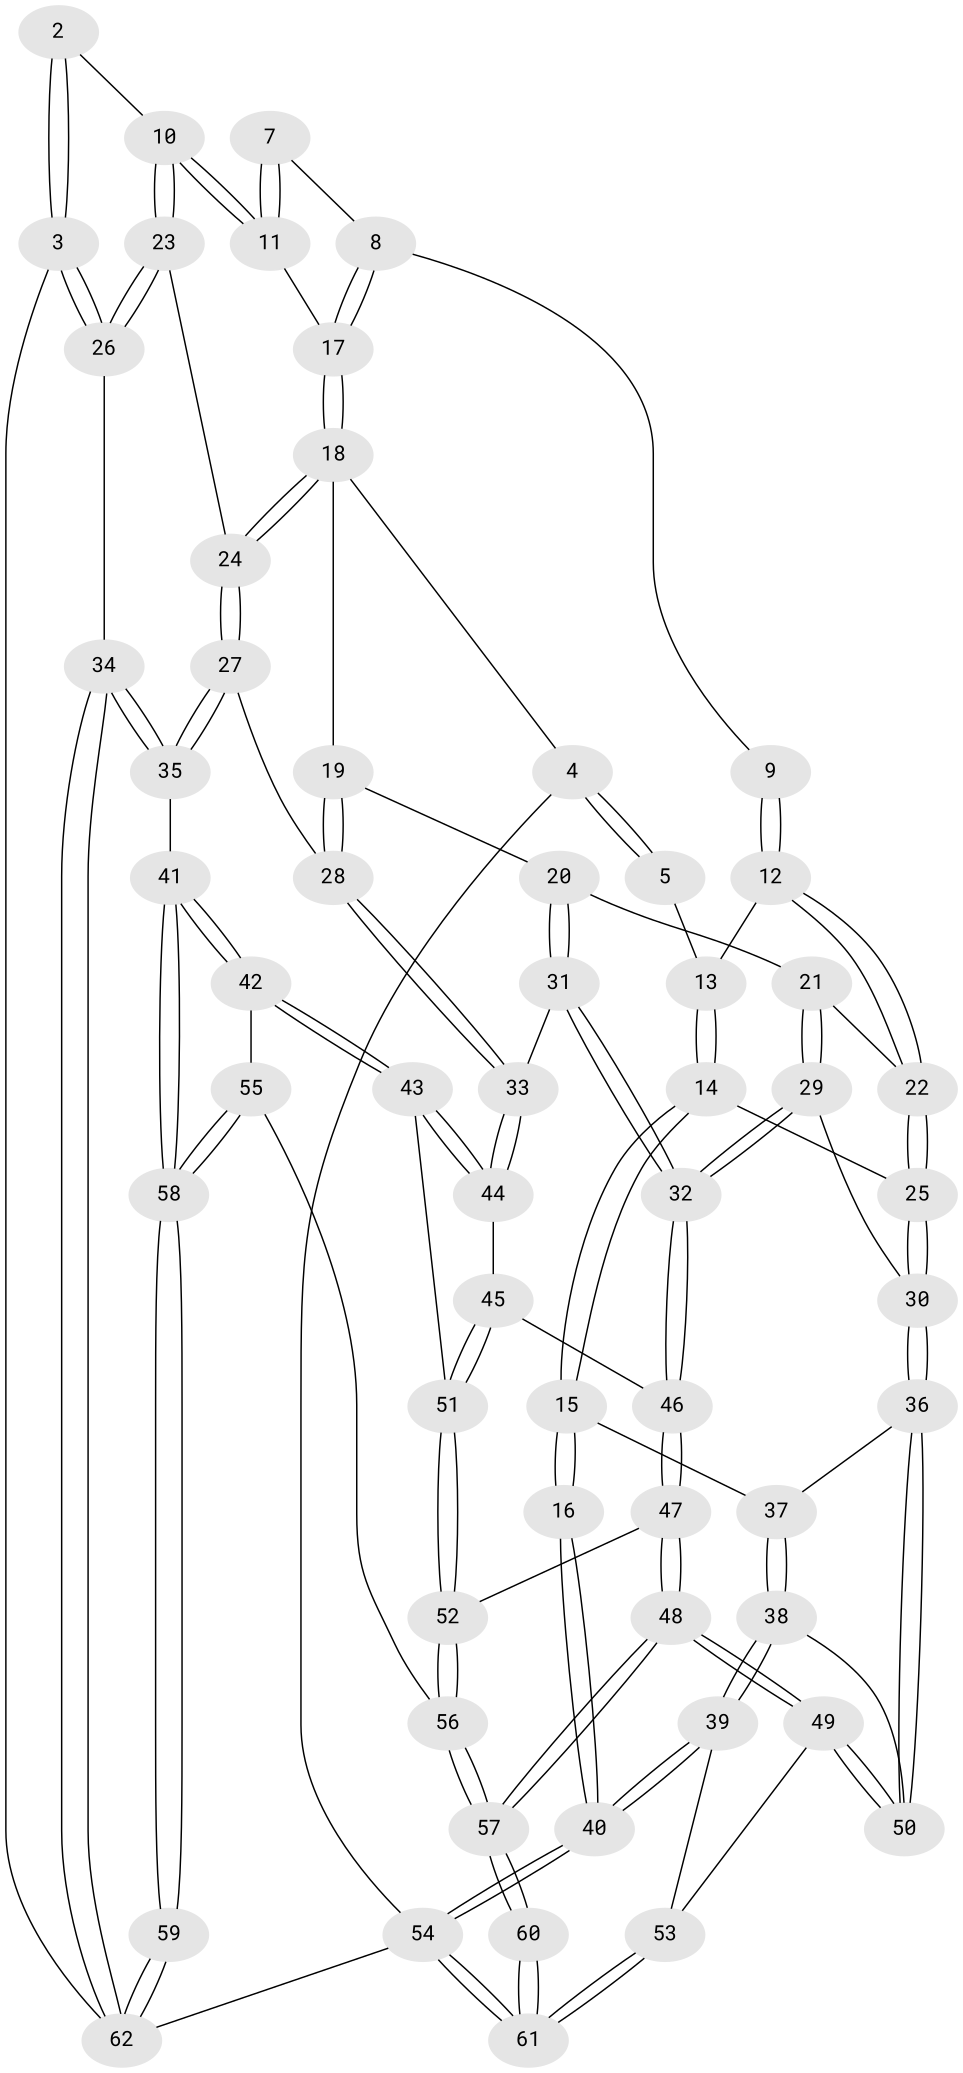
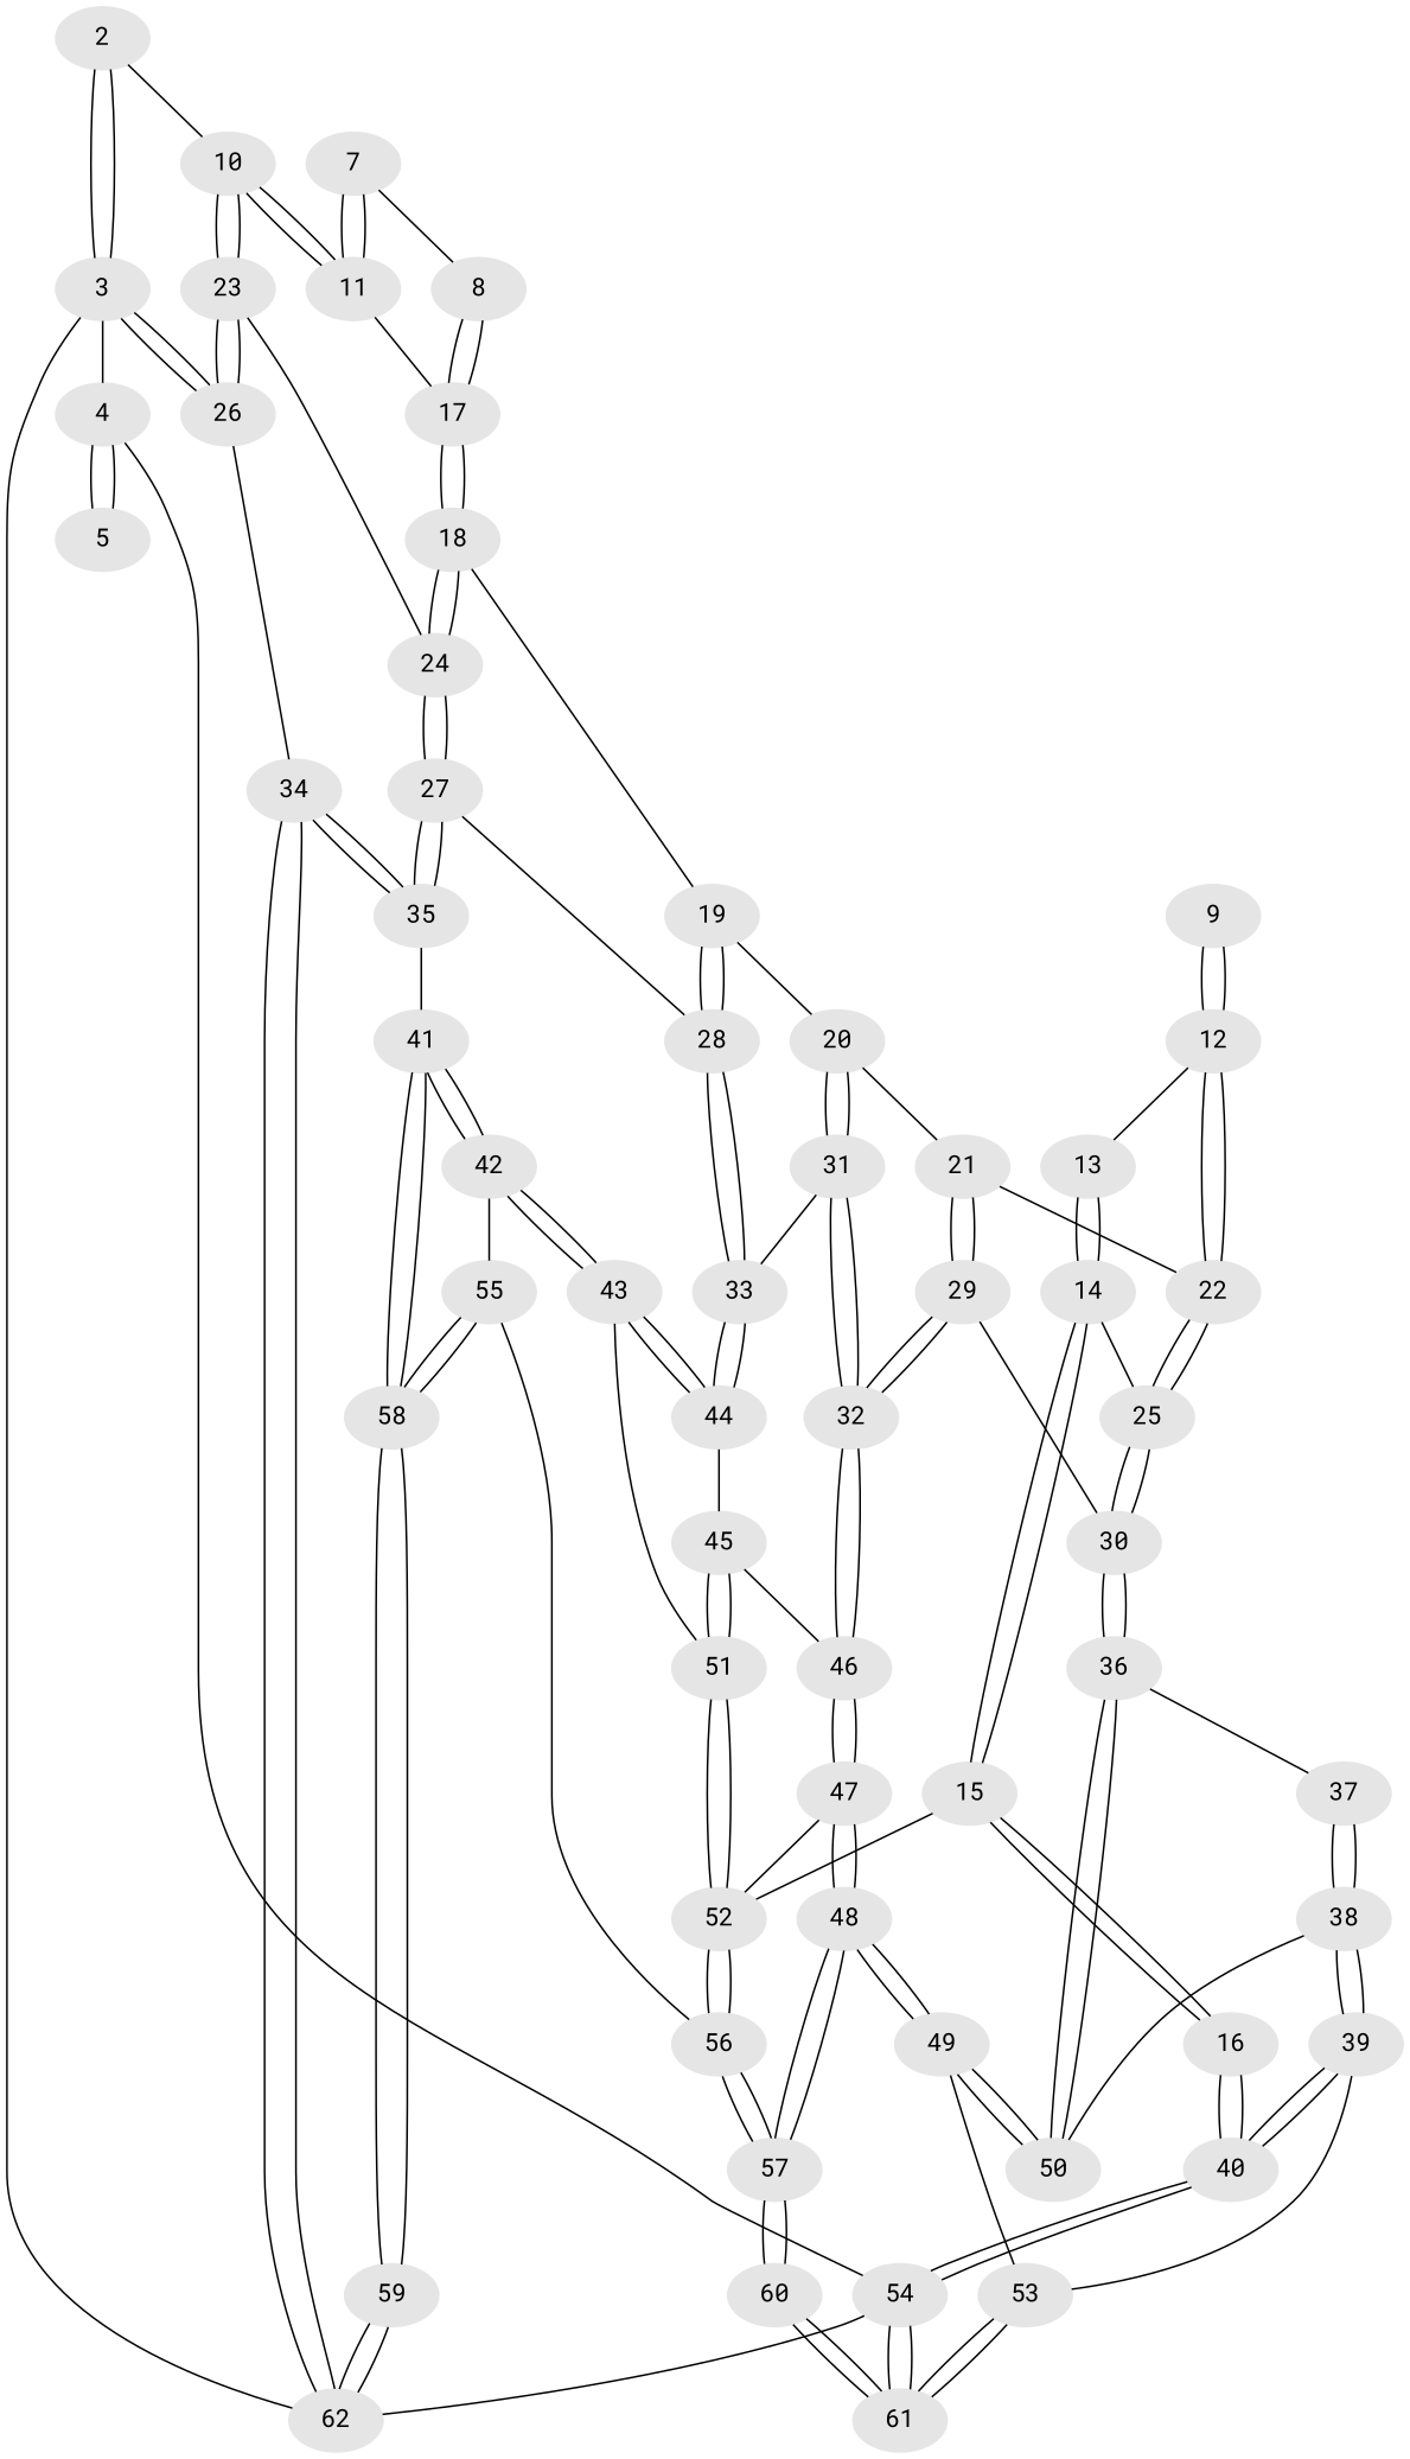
  graph {
    fontname="Roboto Mono"
    node [color=gray90 fontname="Roboto Mono" style=filled]
    edge [fontname="Roboto Mono"]
    2
    3
    10
    7
    8
    11
    4
    26
    62
    23
    5
    54
    34
    13
    16
    40
    61
    14
    9
    12
    17
    18
    22
    24
    25
    15
    37
    30
    38
    19
    20
    28
    27
    21
    31
    33
    29
    32
    35
    36
    41
    44
    46
    50
    47
    45
    42
    58
    39
    53
    43
    55
    59
    51
    56
    52
    48
    49
    57
    60
    2 -- 3
    2 -- 3
    2 -- 10
-   18 -- 4
+   3 -- 4
    3 -- 26
    3 -- 26
    3 -- 62
    10 -- 11
    10 -- 11
    10 -- 23
    10 -- 23
    7 -- 8
    7 -- 11
    7 -- 11
-   8 -- 9
    8 -- 17
    8 -- 17
    11 -- 17
    4 -- 5
    4 -- 5
    4 -- 54
    26 -- 34
    23 -- 26
    23 -- 26
    23 -- 24
-   5 -- 13
    54 -- 62
    54 -- 61
    54 -- 61
    34 -- 62
    34 -- 62
    34 -- 35
    34 -- 35
    13 -- 14
    13 -- 14
    16 -- 40
    16 -- 40
    40 -- 54
    40 -- 54
    14 -- 25
    14 -- 15
    14 -- 15
    9 -- 12
    9 -- 12
    12 -- 13
    12 -- 22
    12 -- 22
    17 -- 18
    17 -- 18
    18 -- 24
    18 -- 24
    18 -- 19
    22 -- 25
    22 -- 25
    24 -- 27
    24 -- 27
    25 -- 30
    25 -- 30
    15 -- 16
    15 -- 16
-   15 -- 37
+   15 -- 52
    37 -- 38
    37 -- 38
    30 -- 36
    30 -- 36
    38 -- 50
    38 -- 39
    38 -- 39
    19 -- 20
    19 -- 28
    19 -- 28
    20 -- 21
    20 -- 31
    20 -- 31
    28 -- 33
    28 -- 33
    27 -- 28
    27 -- 35
    27 -- 35
    21 -- 22
    21 -- 29
    21 -- 29
    31 -- 33
    31 -- 32
    31 -- 32
    33 -- 44
    33 -- 44
    29 -- 30
    29 -- 32
    29 -- 32
    32 -- 46
    32 -- 46
    35 -- 41
    36 -- 37
    36 -- 50
    36 -- 50
    41 -- 42
    41 -- 42
    41 -- 58
    41 -- 58
    44 -- 45
    46 -- 47
    46 -- 47
    47 -- 52
    47 -- 48
    47 -- 48
    45 -- 46
    45 -- 51
    45 -- 51
    42 -- 43
    42 -- 43
    42 -- 55
    58 -- 59
    58 -- 59
    39 -- 40
    39 -- 40
    39 -- 53
    53 -- 61
    53 -- 61
    43 -- 44
    43 -- 44
    43 -- 51
    55 -- 58
    55 -- 58
    55 -- 56
    59 -- 62
    59 -- 62
    51 -- 52
    51 -- 52
    56 -- 57
    56 -- 57
    52 -- 56
    52 -- 56
    48 -- 49
    48 -- 49
    48 -- 57
    48 -- 57
    49 -- 50
    49 -- 50
    49 -- 53
    57 -- 60
    57 -- 60
    60 -- 61
    60 -- 61
  }
